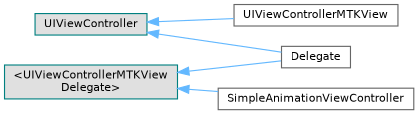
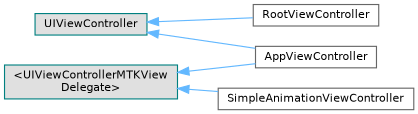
  digraph {
    rankdir=LR
    node [color=gray40 fillcolor=white fontname=Helvetica fontsize=10 shape=box style=filled]
    edge [color=steelblue1 dir=back fontname=Helvetica fontsize=10 labelfontname=Helvetica labelfontsize=10 style=solid]
    n1 [color=teal fillcolor="#E0E0E0" height=0.2 label=UIViewController width=0.4]
-   n2 [height=0.2 label=Delegate width=0.4]
-   n3 [height=0.2 label=UIViewControllerMTKView width=0.4]
+   n2 [height=0.2 label=AppViewController width=0.4]
+   n3 [height=0.2 label=RootViewController width=0.4]
    n4 [height=0.2 label=SimpleAnimationViewController width=0.4]
    n5 [color=teal fillcolor="#E0E0E0" height=0.2 label="\<UIViewControllerMTKView\lDelegate\>" width=0.4]
    n1 -> n2
    n1 -> n3
    n5 -> n2
    n5 -> n4
  }
